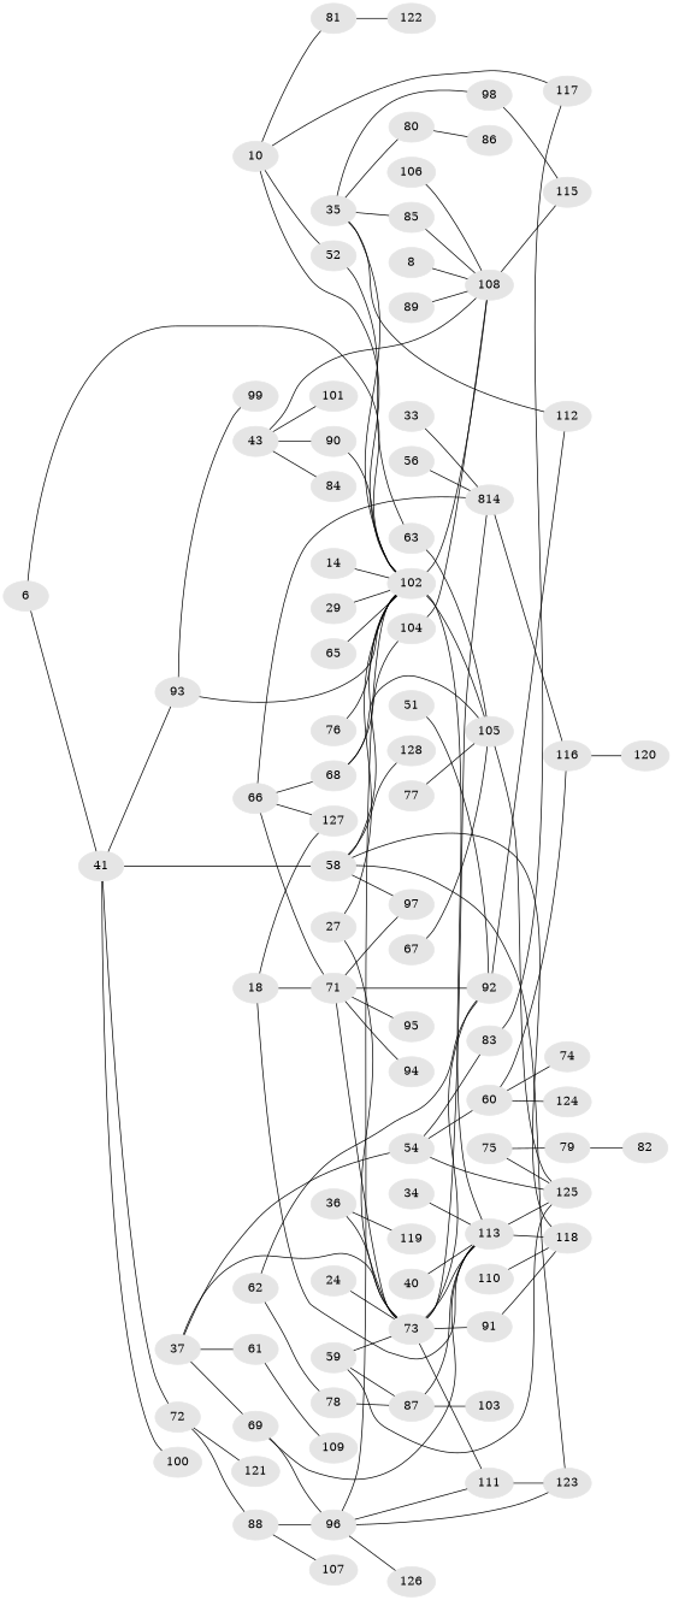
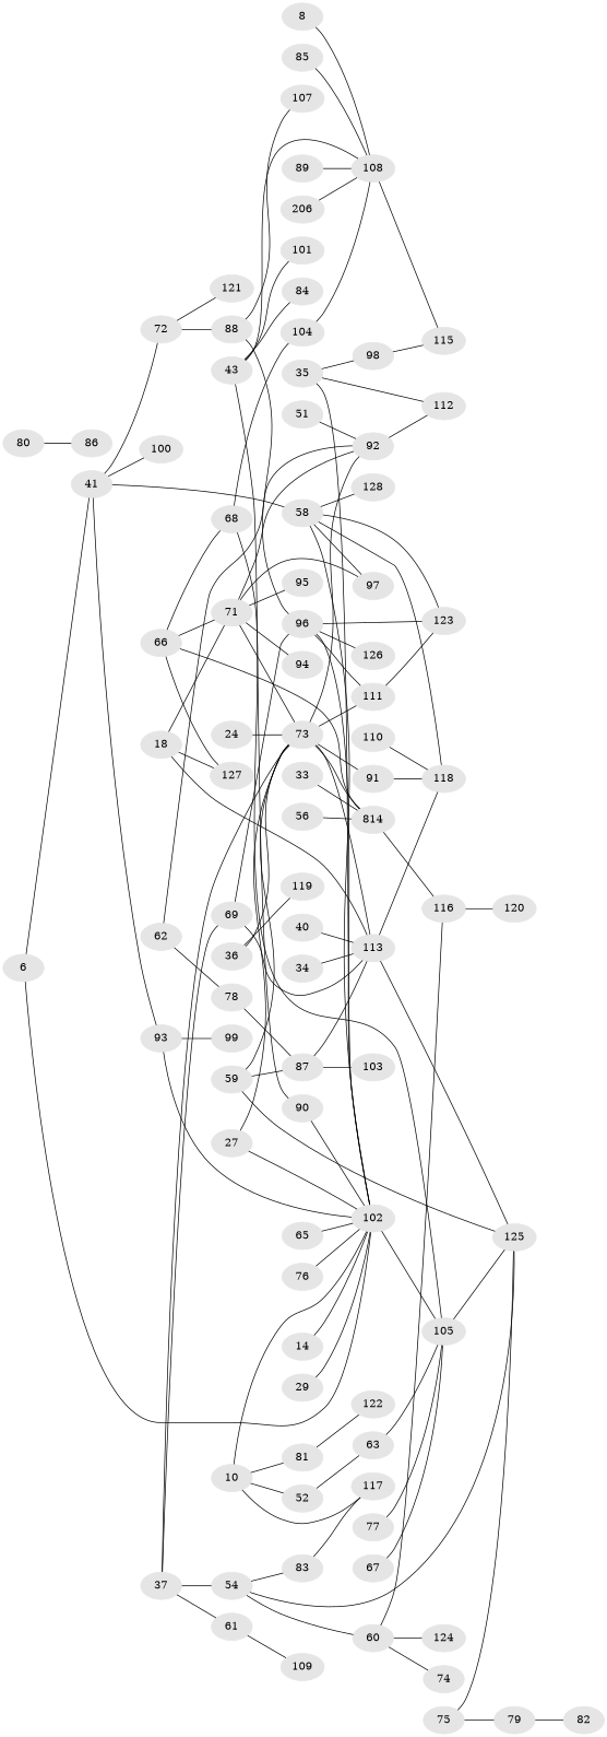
  graph {
    rankdir=LR
    node [color=gray90 style=filled]
    6
    41
    102 [super="+70"]
    58 [super="+22+31"]
    72
    93
    100
    108 [super="+3+16"]
    113 [super="+30+32"]
    105 [super="+44+50"]
    115
    8
    10
    52
    81
    117
    63
    122
    14
    71 [super="+64"]
    73 [super="+12+9+13+17+57"]
    92 [super="+38"]
    97
    94
    95
    18
    127
    125 [super="+47"]
    118 [super="+48"]
    n30 [label=814 super="+21"]
    91
    111 [super="+26+46"]
    24
    27
    29
    116
    33
    34
    35 [super="+25"]
    80 [super="+45"]
    85
    98
    112
    86
    36
    119
    54 [super="+53"]
    60
    83
    37
    61 [super="+49"]
    69 [super="+55"]
    109
    96 [super="+28+42"]
    40
    123
    128
    88
    121
    99
    43
    84
    90
    101
    51
    74
    124
    56
    59
    87
    103
    120
    62
    78
    65
    66
    68
    104
    67
    126
    107
    75
    79
    82
    76
    77
    89
-   106
+   106 [label=206]
    110
    6 -- 41
    6 -- 102
    41 -- 58
    41 -- 72
    41 -- 93
    41 -- 100
-   102 -- 108
-   102 -- 113 [weight=3]
    102 -- 105
    58 -- 102
    58 -- 97
    58 -- 118
    58 -- 123
    58 -- 128
    72 -- 88
    72 -- 121
    93 -- 102
    93 -- 99
    108 -- 115
    113 -- 125 [weight=2]
    113 -- 118 [weight=2]
    105 -- 125
    8 -- 108
    10 -- 102
    10 -- 52
    10 -- 81
    10 -- 117
    52 -- 63
    81 -- 122
    63 -- 105
    14 -- 102
    71 -- 73
    71 -- 92 [weight=3]
    71 -- 97
    71 -- 94
    71 -- 95
    73 -- 113
    73 -- 92
    73 -- n30
    73 -- 91
    73 -- 111 [weight=3]
    92 -- 112
    18 -- 113
    18 -- 71 [weight=2]
    18 -- 127
    n30 -- 116
    91 -- 118
    111 -- 123
    24 -- 73
    27 -- 102
    27 -- 73
    29 -- 102
    116 -- 120
    33 -- n30
    34 -- 113
    35 -- 102
-   35 -- 80
-   35 -- 85
    35 -- 98
    35 -- 112
    80 -- 86
    85 -- 108
    98 -- 115
    36 -- 73
    36 -- 119
    54 -- 125
    54 -- 60
    54 -- 83
    60 -- 116
    60 -- 74
    60 -- 124
    83 -- 117
    37 -- 73
    37 -- 54
    37 -- 61 [weight=2]
    37 -- 69
    61 -- 109
    69 -- 113
    69 -- 96
    96 -- 102 [weight=2]
    96 -- 111
    96 -- 123
    96 -- 126
    40 -- 113
    88 -- 96 [weight=2]
    88 -- 107
    43 -- 108
    43 -- 84
    43 -- 90
    43 -- 101
    90 -- 102
    51 -- 92
    56 -- n30
    59 -- 73
    59 -- 125
    59 -- 87
    87 -- 113
    87 -- 103
    62 -- 92
    62 -- 78
    78 -- 87
    65 -- 102
    66 -- 71
    66 -- 127
    66 -- n30
    66 -- 68
    68 -- 105
    68 -- 104
    104 -- 108
    67 -- 105
    75 -- 125
    75 -- 79
    79 -- 82
    76 -- 102
    77 -- 105
    89 -- 108
    106 -- 108
    110 -- 118
  }
